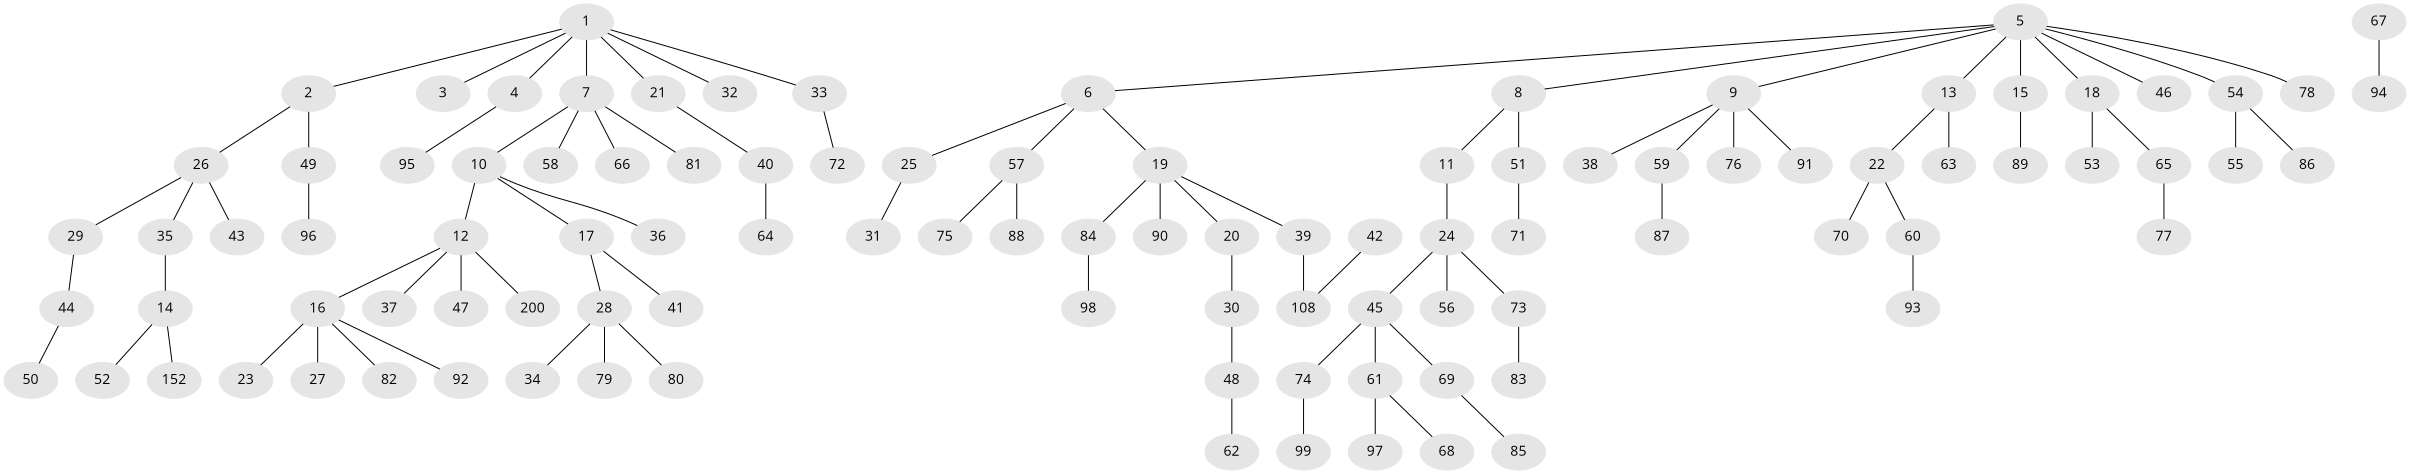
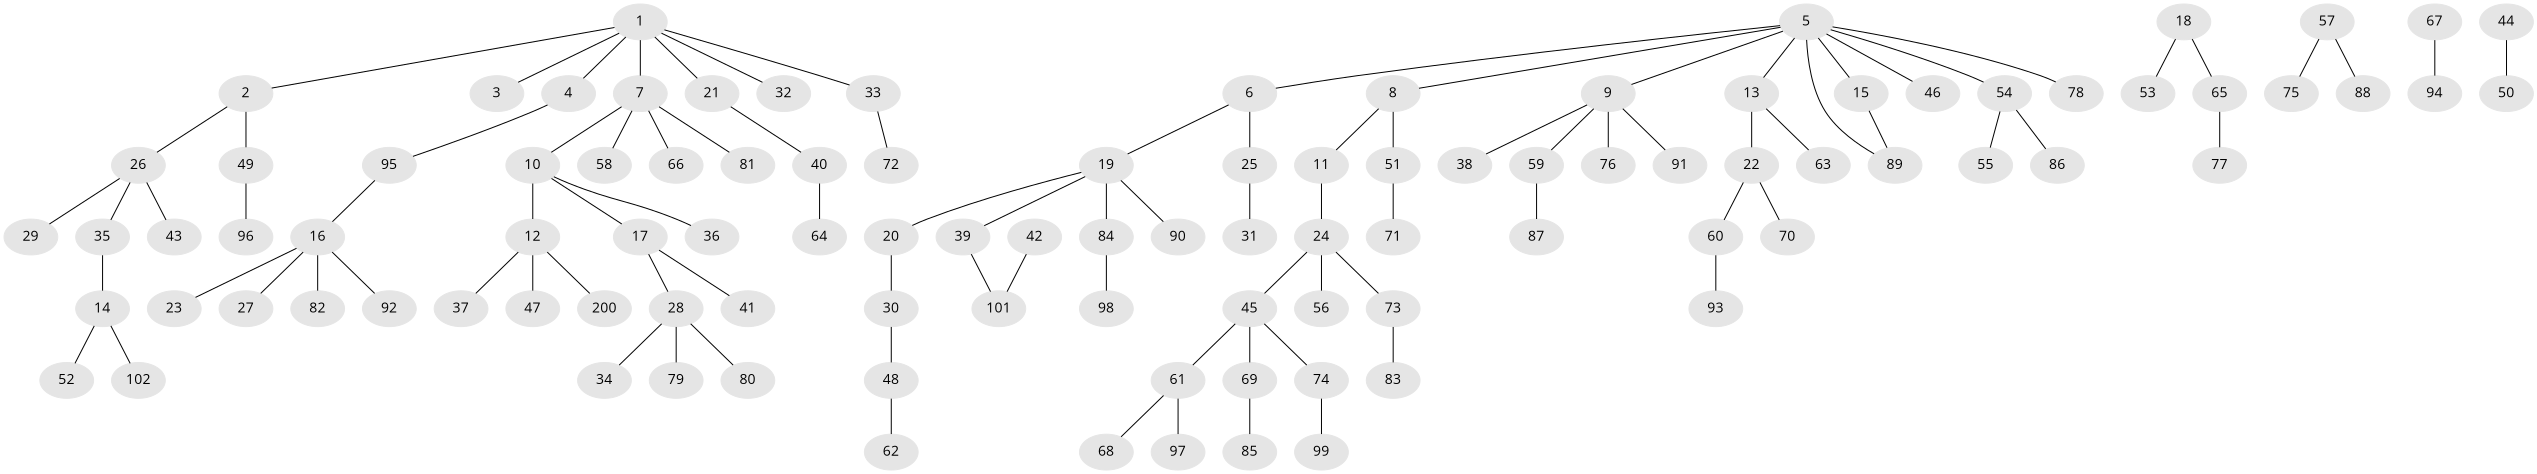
  graph {
    fontname="Open Sans"
    node [color=gray90 fontname="Open Sans" style=filled]
    edge [fontname="Open Sans"]
    1
    2
    3
    4
    7
    21
    32
    33
    26
    49
    95
    10
    58
    66
    81
    40
    72
    5
    6
    8
    9
    13
    15
    18
    46
    54
    78
    14
    52
-   102 [label=152]
+   102
    29
    35
    43
    96
    19
    25
    57
    11
    51
    38
    59
    76
    91
    22
    63
    89
    53
    65
    55
    86
    20
    39
    84
    90
    31
    75
    88
    12
    17
    36
    24
    71
    87
    16
    37
    47
    n67 [label=200]
    28
    41
    45
    56
    73
    23
    27
    82
    92
    60
    70
    34
    79
    80
    77
    30
-   101 [label=108]
+   101
    98
    48
    64
    93
    61
    69
    74
    83
    67
    94
    44
    50
    62
    42
    68
    97
    85
    99
    1 -- 2
    1 -- 3
    1 -- 4
    1 -- 7
    1 -- 21
    1 -- 32
    1 -- 33
    2 -- 26
    2 -- 49
    4 -- 95
    7 -- 10
    7 -- 58
    7 -- 66
    7 -- 81
    21 -- 40
    33 -- 72
    26 -- 29
    26 -- 35
    26 -- 43
    49 -- 96
    10 -- 12
    10 -- 17
    10 -- 36
    40 -- 64
    5 -- 6
    5 -- 8
    5 -- 9
    5 -- 13
    5 -- 15
-   5 -- 18
+   5 -- 89
    5 -- 46
    5 -- 54
    5 -- 78
    6 -- 19
    6 -- 25
-   6 -- 57
    8 -- 11
    8 -- 51
    9 -- 38
    9 -- 59
    9 -- 76
    9 -- 91
    13 -- 22
    13 -- 63
    15 -- 89
    18 -- 53
    18 -- 65
    54 -- 55
    54 -- 86
    14 -- 52
    14 -- 102
-   29 -- 44
    35 -- 14
    19 -- 20
    19 -- 39
    19 -- 84
    19 -- 90
    25 -- 31
    57 -- 75
    57 -- 88
    11 -- 24
    51 -- 71
    59 -- 87
    22 -- 60
    22 -- 70
    65 -- 77
    20 -- 30
    39 -- 101
    84 -- 98
-   12 -- 16
+   95 -- 16
    12 -- 37
    12 -- 47
    12 -- n67
    17 -- 28
    17 -- 41
    24 -- 45
    24 -- 56
    24 -- 73
    16 -- 23
    16 -- 27
    16 -- 82
    16 -- 92
    28 -- 34
    28 -- 79
    28 -- 80
    45 -- 61
    45 -- 69
    45 -- 74
    73 -- 83
    60 -- 93
    30 -- 48
    48 -- 62
    61 -- 68
    61 -- 97
    69 -- 85
    74 -- 99
    67 -- 94
    44 -- 50
    42 -- 101
  }
